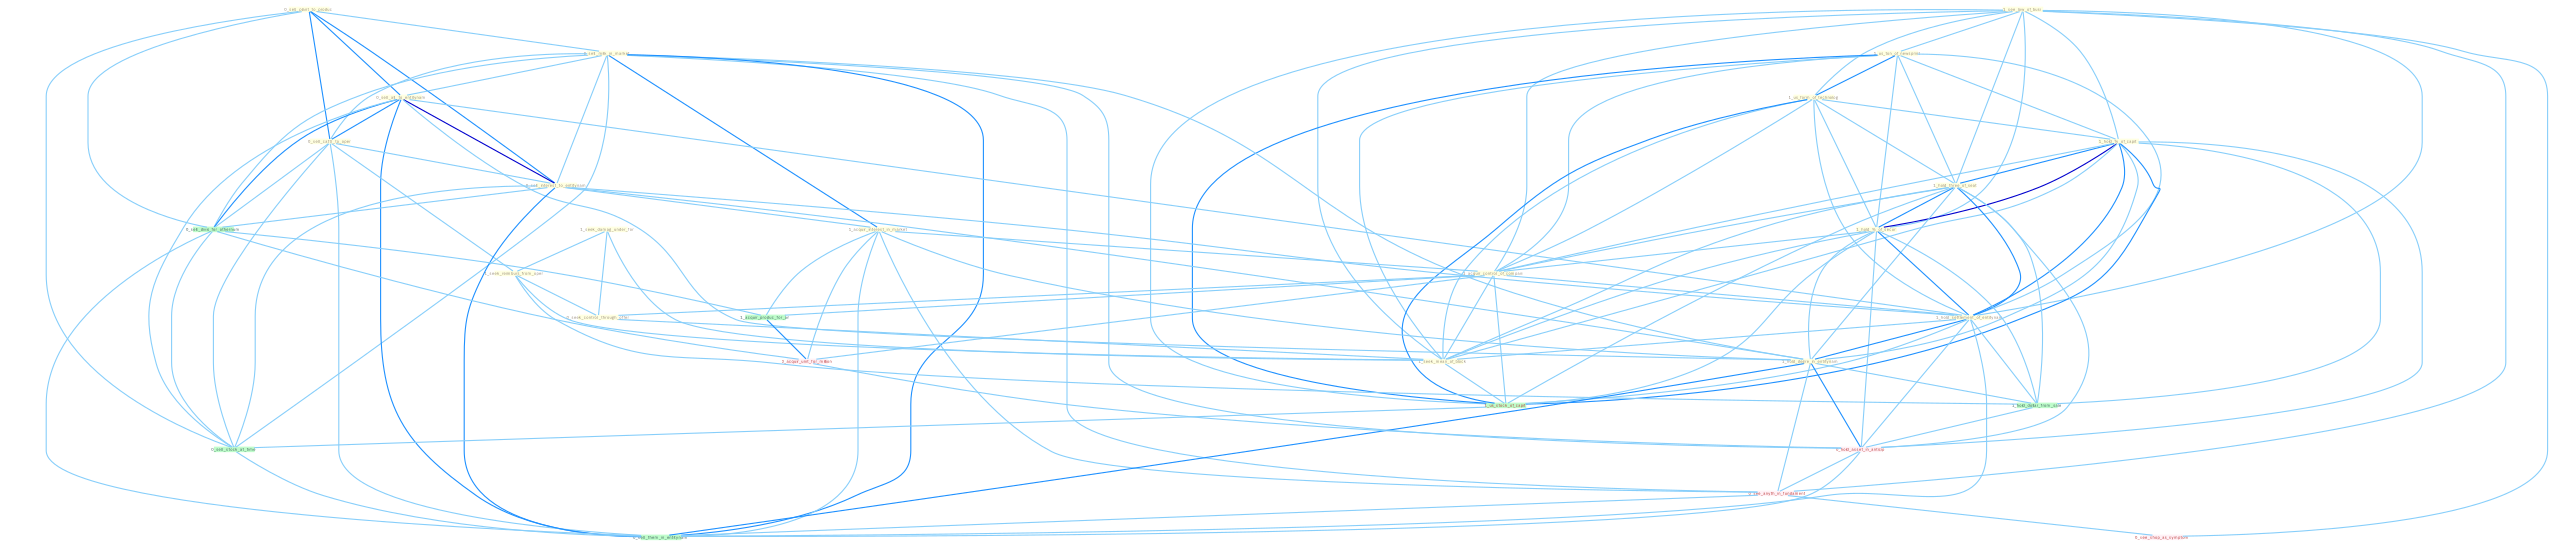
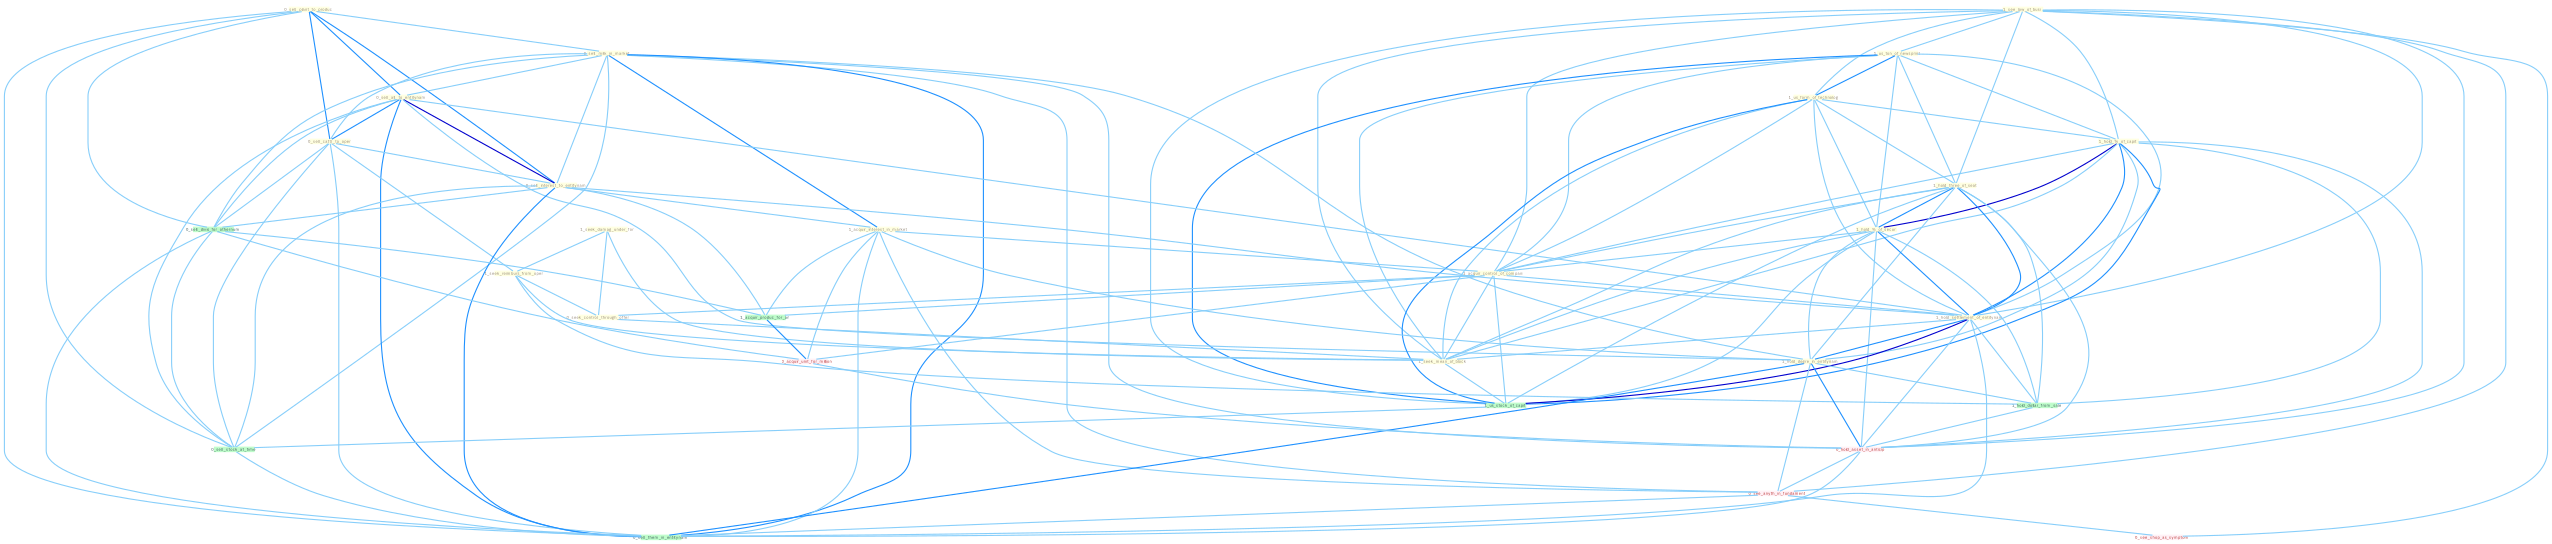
  graph {
    fontname="IBM Plex Sans"
    node [color="#ffffe0" fixedsize=true fontcolor="#8b7d6b" fontname="IBM Plex Sans" fontsize=4 shape=polygon style=filled]
    edge [color="#87cefa" fontname="IBM Plex Sans" w=1]
    "0_sell_plant_to_produc " [height=.06 width=.5]
    "1_see_low_of_busi " [height=.06 width=.5]
    "1_us_ton_of_newsprint " [height=.06 width=.5]
    n4 [height=.06 label="8_sell_milk_in_market" width=.5]
    "0_sell_all_to_entitynam " [height=.06 width=.5]
    n6 [height=.06 label="1_seek_damag_under_for" width=.5]
    "1_us_form_of_technolog " [height=.06 width=.5]
    "0_sell_cattl_to_oper " [height=.06 width=.5]
    "1_hold_%_of_capit " [height=.06 width=.5]
    "1_hold_three_of_seat " [height=.06 width=.5]
    "0_sell_interest_to_entitynam " [height=.06 width=.5]
    "1_acquir_interest_in_market " [height=.06 width=.5]
    "1_hold_%_of_secur " [height=.06 width=.5]
    "1_seek_reimburs_from_oper " [height=.06 width=.5]
    "1_acquir_control_of_compani " [height=.06 width=.5]
    "1_hold_settlement_of_entitynam " [height=.06 width=.5]
    "0_seek_control_through_offer " [height=.06 width=.5]
    "1_seek_mean_of_block " [height=.06 width=.5]
    "1_hold_degre_in_entitynam " [height=.06 width=.5]
    "0_hold_asset_in_anticip " [color="#fff0f5" fontcolor="#b22222" height=.06 width=.5]
    "0_see_anyth_in_fundament " [color="#fff0f5" fontcolor="#b22222" height=.06 width=.5]
    "0_acquir_unit_for_million " [color="#fff0f5" fontcolor="#b22222" height=.06 width=.5]
    "0_see_shop_as_symptom " [color="#fff0f5" fontcolor="#b22222" height=.06 width=.5]
    "0_sell_divis_for_othernum " [color="#BDFCC9" fontcolor="#2f4f4f" height=.06 width=.5]
    "0_sell_stock_at_time " [color="#BDFCC9" fontcolor="#2f4f4f" height=.06 width=.5]
    "0_sell_them_in_entitynam " [color="#BDFCC9" fontcolor="#2f4f4f" height=.06 width=.5]
-   "1_us_stock_of_capit " [color="#BDFCC9" fontcolor="#b22222" height=.06 width=.5]
+   "1_us_stock_of_capit " [color="#BDFCC9" fontcolor="#2f4f4f" height=.06 width=.5]
    "1_hold_dollar_from_sale " [color="#BDFCC9" fontcolor="#2f4f4f" height=.06 width=.5]
    n29 [color="#BDFCC9" fontcolor="#2f4f4f" height=.06 label="1_acquir_produc_for_an" width=.5]
    subgraph sub_1 {
      "0_sell_plant_to_produc "
      "1_see_low_of_busi "
      "1_us_ton_of_newsprint "
      n4
      "0_sell_all_to_entitynam "
      n6
      "1_us_form_of_technolog "
      "0_sell_cattl_to_oper "
      "1_hold_%_of_capit "
      "1_hold_three_of_seat "
      "0_sell_interest_to_entitynam "
      "1_acquir_interest_in_market "
      "1_hold_%_of_secur "
      "1_seek_reimburs_from_oper "
      "1_acquir_control_of_compani "
      "1_hold_settlement_of_entitynam "
      "0_seek_control_through_offer "
      "1_seek_mean_of_block "
      "1_hold_degre_in_entitynam "
    }
    subgraph sub_2 {
      "0_hold_asset_in_anticip "
      "0_see_anyth_in_fundament "
      "0_acquir_unit_for_million "
      "0_see_shop_as_symptom "
    }
    "0_sell_plant_to_produc " -- n4
    "0_sell_plant_to_produc " -- "0_sell_all_to_entitynam " [color="#1e90ff" w=2]
    "0_sell_plant_to_produc " -- "0_sell_cattl_to_oper " [color="#1e90ff" w=2]
    "0_sell_plant_to_produc " -- "0_sell_interest_to_entitynam " [color="#1e90ff" w=2]
    "0_sell_plant_to_produc " -- "0_sell_divis_for_othernum "
    "0_sell_plant_to_produc " -- "0_sell_stock_at_time "
+   "0_sell_plant_to_produc " -- "0_sell_them_in_entitynam "
    "1_see_low_of_busi " -- "1_us_ton_of_newsprint "
    "1_see_low_of_busi " -- "1_us_form_of_technolog "
    "1_see_low_of_busi " -- "1_hold_%_of_capit "
    "1_see_low_of_busi " -- "1_hold_three_of_seat "
-   "1_see_low_of_busi " -- "1_hold_%_of_secur "
+   "1_see_low_of_busi " -- "0_hold_asset_in_anticip "
    "1_see_low_of_busi " -- "1_acquir_control_of_compani "
    "1_see_low_of_busi " -- "1_hold_settlement_of_entitynam "
    "1_see_low_of_busi " -- "1_seek_mean_of_block "
    "1_see_low_of_busi " -- "0_see_anyth_in_fundament "
    "1_see_low_of_busi " -- "0_see_shop_as_symptom "
    "1_see_low_of_busi " -- "1_us_stock_of_capit "
    "1_us_ton_of_newsprint " -- "1_us_form_of_technolog " [color="#1e90ff" w=2]
    "1_us_ton_of_newsprint " -- "1_hold_%_of_capit "
    "1_us_ton_of_newsprint " -- "1_hold_three_of_seat "
    "1_us_ton_of_newsprint " -- "1_hold_%_of_secur "
    "1_us_ton_of_newsprint " -- "1_acquir_control_of_compani "
    "1_us_ton_of_newsprint " -- "1_hold_settlement_of_entitynam "
    "1_us_ton_of_newsprint " -- "1_seek_mean_of_block "
    "1_us_ton_of_newsprint " -- "1_us_stock_of_capit " [color="#1e90ff" w=2]
    n4 -- "0_sell_all_to_entitynam "
    n4 -- "0_sell_cattl_to_oper "
    n4 -- "0_sell_interest_to_entitynam "
    n4 -- "1_acquir_interest_in_market " [color="#1e90ff" w=2]
    n4 -- "1_hold_degre_in_entitynam "
    n4 -- "0_hold_asset_in_anticip "
    n4 -- "0_see_anyth_in_fundament "
    n4 -- "0_sell_divis_for_othernum "
    n4 -- "0_sell_stock_at_time "
    n4 -- "0_sell_them_in_entitynam " [color="#1e90ff" w=2]
    "0_sell_all_to_entitynam " -- "0_sell_cattl_to_oper " [color="#1e90ff" w=2]
    "0_sell_all_to_entitynam " -- "0_sell_interest_to_entitynam " [color="#0000cd" w=3]
    "0_sell_all_to_entitynam " -- "1_hold_settlement_of_entitynam "
    "0_sell_all_to_entitynam " -- "1_hold_degre_in_entitynam "
-   "0_sell_all_to_entitynam " -- "0_sell_divis_for_othernum " [color="#1e90ff"]
+   "0_sell_all_to_entitynam " -- "0_sell_divis_for_othernum "
    "0_sell_all_to_entitynam " -- "0_sell_stock_at_time "
    "0_sell_all_to_entitynam " -- "0_sell_them_in_entitynam " [color="#1e90ff" w=2]
    n6 -- "1_seek_reimburs_from_oper "
    n6 -- "0_seek_control_through_offer "
    n6 -- "1_seek_mean_of_block "
    "1_us_form_of_technolog " -- "1_hold_%_of_capit "
    "1_us_form_of_technolog " -- "1_hold_three_of_seat "
    "1_us_form_of_technolog " -- "1_hold_%_of_secur "
    "1_us_form_of_technolog " -- "1_acquir_control_of_compani "
    "1_us_form_of_technolog " -- "1_hold_settlement_of_entitynam "
    "1_us_form_of_technolog " -- "1_seek_mean_of_block "
    "1_us_form_of_technolog " -- "1_us_stock_of_capit " [color="#1e90ff" w=2]
    "0_sell_cattl_to_oper " -- "0_sell_interest_to_entitynam " [w=2]
    "0_sell_cattl_to_oper " -- "1_seek_reimburs_from_oper "
    "0_sell_cattl_to_oper " -- "0_sell_divis_for_othernum "
    "0_sell_cattl_to_oper " -- "0_sell_stock_at_time "
    "0_sell_cattl_to_oper " -- "0_sell_them_in_entitynam "
-   "1_hold_%_of_capit " -- "1_hold_three_of_seat " [color="#1e90ff" w=2]
    "1_hold_%_of_capit " -- "1_hold_%_of_secur " [color="#0000cd" w=3]
    "1_hold_%_of_capit " -- "1_acquir_control_of_compani "
    "1_hold_%_of_capit " -- "1_hold_settlement_of_entitynam " [color="#1e90ff" w=2]
    "1_hold_%_of_capit " -- "1_seek_mean_of_block "
    "1_hold_%_of_capit " -- "1_hold_degre_in_entitynam "
    "1_hold_%_of_capit " -- "0_hold_asset_in_anticip "
    "1_hold_%_of_capit " -- "1_us_stock_of_capit " [color="#1e90ff" w=2]
    "1_hold_%_of_capit " -- "1_hold_dollar_from_sale "
    "1_hold_three_of_seat " -- "1_hold_%_of_secur " [color="#1e90ff" w=2]
    "1_hold_three_of_seat " -- "1_acquir_control_of_compani "
    "1_hold_three_of_seat " -- "1_hold_settlement_of_entitynam " [color="#1e90ff" w=2]
    "1_hold_three_of_seat " -- "1_seek_mean_of_block "
    "1_hold_three_of_seat " -- "1_hold_degre_in_entitynam "
    "1_hold_three_of_seat " -- "0_hold_asset_in_anticip "
    "1_hold_three_of_seat " -- "1_us_stock_of_capit "
    "1_hold_three_of_seat " -- "1_hold_dollar_from_sale "
    "0_sell_interest_to_entitynam " -- "1_acquir_interest_in_market "
    "0_sell_interest_to_entitynam " -- "1_hold_settlement_of_entitynam "
-   "0_sell_interest_to_entitynam " -- "1_hold_degre_in_entitynam "
+   "0_sell_interest_to_entitynam " -- n29
    "0_sell_interest_to_entitynam " -- "0_sell_divis_for_othernum "
    "0_sell_interest_to_entitynam " -- "0_sell_stock_at_time "
    "0_sell_interest_to_entitynam " -- "0_sell_them_in_entitynam " [color="#1e90ff" w=2]
    "1_acquir_interest_in_market " -- "1_acquir_control_of_compani "
    "1_acquir_interest_in_market " -- "1_hold_degre_in_entitynam "
    "1_acquir_interest_in_market " -- "0_see_anyth_in_fundament "
    "1_acquir_interest_in_market " -- "0_acquir_unit_for_million "
    "1_acquir_interest_in_market " -- "0_sell_them_in_entitynam "
    "1_acquir_interest_in_market " -- n29
    "1_hold_%_of_secur " -- "1_acquir_control_of_compani "
    "1_hold_%_of_secur " -- "1_hold_settlement_of_entitynam " [color="#1e90ff" w=2]
    "1_hold_%_of_secur " -- "1_seek_mean_of_block "
    "1_hold_%_of_secur " -- "1_hold_degre_in_entitynam "
    "1_hold_%_of_secur " -- "0_hold_asset_in_anticip "
    "1_hold_%_of_secur " -- "1_us_stock_of_capit "
    "1_hold_%_of_secur " -- "1_hold_dollar_from_sale "
    "1_seek_reimburs_from_oper " -- "0_seek_control_through_offer "
    "1_seek_reimburs_from_oper " -- "1_seek_mean_of_block "
    "1_seek_reimburs_from_oper " -- "1_hold_dollar_from_sale "
    "1_acquir_control_of_compani " -- "1_hold_settlement_of_entitynam "
    "1_acquir_control_of_compani " -- "0_seek_control_through_offer "
    "1_acquir_control_of_compani " -- "1_seek_mean_of_block "
    "1_acquir_control_of_compani " -- "0_acquir_unit_for_million "
    "1_acquir_control_of_compani " -- "1_us_stock_of_capit "
    "1_acquir_control_of_compani " -- n29
    "1_hold_settlement_of_entitynam " -- "1_seek_mean_of_block "
    "1_hold_settlement_of_entitynam " -- "1_hold_degre_in_entitynam " [color="#1e90ff" w=2]
    "1_hold_settlement_of_entitynam " -- "0_hold_asset_in_anticip "
    "1_hold_settlement_of_entitynam " -- "0_sell_them_in_entitynam "
-   "1_hold_settlement_of_entitynam " -- "1_us_stock_of_capit "
+   "1_hold_settlement_of_entitynam " -- "1_us_stock_of_capit " [color="#0000cd"]
    "1_hold_settlement_of_entitynam " -- "1_hold_dollar_from_sale "
    "0_seek_control_through_offer " -- "1_seek_mean_of_block "
    "1_seek_mean_of_block " -- "1_us_stock_of_capit "
    "1_hold_degre_in_entitynam " -- "0_hold_asset_in_anticip " [color="#1e90ff" w=2]
    "1_hold_degre_in_entitynam " -- "0_see_anyth_in_fundament "
    "1_hold_degre_in_entitynam " -- "0_sell_them_in_entitynam " [color="#1e90ff" w=2]
    "1_hold_degre_in_entitynam " -- "1_hold_dollar_from_sale "
    "0_hold_asset_in_anticip " -- "0_see_anyth_in_fundament "
    "0_hold_asset_in_anticip " -- "0_sell_them_in_entitynam "
    "0_see_anyth_in_fundament " -- "0_see_shop_as_symptom "
    "0_see_anyth_in_fundament " -- "0_sell_them_in_entitynam "
    "0_acquir_unit_for_million " -- "0_hold_asset_in_anticip "
    "0_sell_divis_for_othernum " -- "0_acquir_unit_for_million "
    "0_sell_divis_for_othernum " -- "0_sell_stock_at_time "
    "0_sell_divis_for_othernum " -- "0_sell_them_in_entitynam "
    "0_sell_divis_for_othernum " -- n29
    "0_sell_stock_at_time " -- "0_sell_them_in_entitynam "
    "1_us_stock_of_capit " -- "0_sell_stock_at_time "
    "1_hold_dollar_from_sale " -- "0_hold_asset_in_anticip "
    n29 -- "0_acquir_unit_for_million " [color="#1e90ff" w=2]
  }
